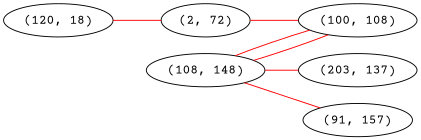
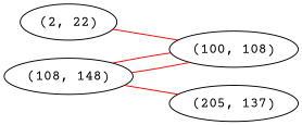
  graph {
    fontname="Courier Prime"
    rankdir=LR
    node [fontname="Courier Prime"]
    edge [color=red fontname="Courier Prime" weight=1]
    n1 [label="(100, 108)"]
-   "(2, 72)"
-   "(120, 18)"
+   "(2, 72)" [label="(2, 22)"]
    n4 [label="(108, 148)"]
-   "(205, 137)" [label="(203, 137)"]
-   "(91, 157)"
+   "(205, 137)"
    "(2, 72)" -- n1
-   "(120, 18)" -- "(2, 72)"
    n4 -- n1
    n4 -- n1
    n4 -- "(205, 137)"
-   n4 -- "(91, 157)"
  }
